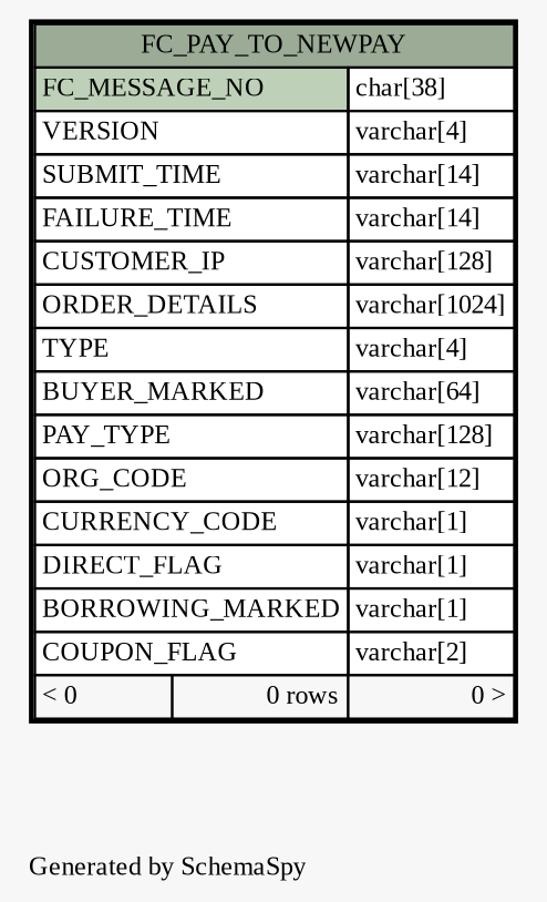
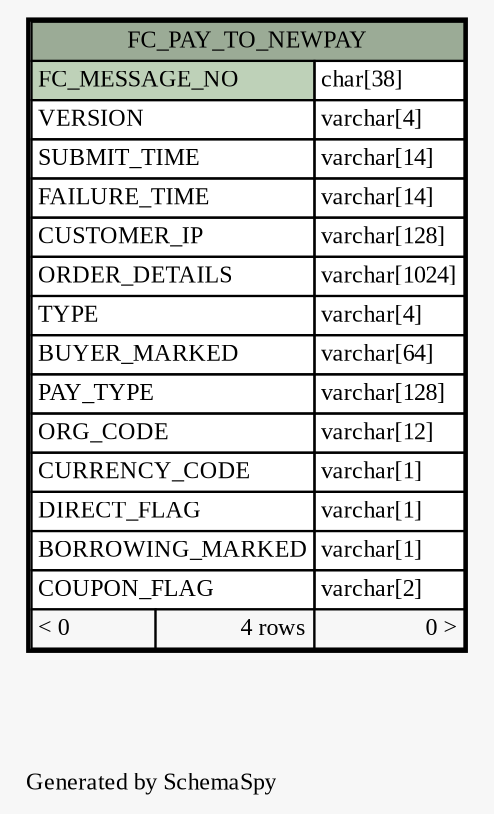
  digraph {
    bgcolor="#f7f7f7"
    fontname="Liberation Serif"
    fontsize=11
    label="\nGenerated by SchemaSpy"
    labeljust=l
    nodesep=0.18
    rankdir=RL
    ranksep=0.46
-   n1 [fontname="Liberation Serif" fontsize=11 label=<     <TABLE BORDER="2" CELLBORDER="1" CELLSPACING="0" BGCOLOR="#ffffff">       <TR><TD COLSPAN="3" BGCOLOR="#9bab96" ALIGN="CENTER">FC_PAY_TO_NEWPAY</TD></TR>       <TR><TD PORT="FC_MESSAGE_NO" COLSPAN="2" BGCOLOR="#bed1b8" ALIGN="LEFT">FC_MESSAGE_NO</TD><TD PORT="FC_MESSAGE_NO.type" ALIGN="LEFT">char[38]</TD></TR>       <TR><TD PORT="VERSION" COLSPAN="2" ALIGN="LEFT">VERSION</TD><TD PORT="VERSION.type" ALIGN="LEFT">varchar[4]</TD></TR>       <TR><TD PORT="SUBMIT_TIME" COLSPAN="2" ALIGN="LEFT">SUBMIT_TIME</TD><TD PORT="SUBMIT_TIME.type" ALIGN="LEFT">varchar[14]</TD></TR>       <TR><TD PORT="FAILURE_TIME" COLSPAN="2" ALIGN="LEFT">FAILURE_TIME</TD><TD PORT="FAILURE_TIME.type" ALIGN="LEFT">varchar[14]</TD></TR>       <TR><TD PORT="CUSTOMER_IP" COLSPAN="2" ALIGN="LEFT">CUSTOMER_IP</TD><TD PORT="CUSTOMER_IP.type" ALIGN="LEFT">varchar[128]</TD></TR>       <TR><TD PORT="ORDER_DETAILS" COLSPAN="2" ALIGN="LEFT">ORDER_DETAILS</TD><TD PORT="ORDER_DETAILS.type" ALIGN="LEFT">varchar[1024]</TD></TR>       <TR><TD PORT="TYPE" COLSPAN="2" ALIGN="LEFT">TYPE</TD><TD PORT="TYPE.type" ALIGN="LEFT">varchar[4]</TD></TR>       <TR><TD PORT="BUYER_MARKED" COLSPAN="2" ALIGN="LEFT">BUYER_MARKED</TD><TD PORT="BUYER_MARKED.type" ALIGN="LEFT">varchar[64]</TD></TR>       <TR><TD PORT="PAY_TYPE" COLSPAN="2" ALIGN="LEFT">PAY_TYPE</TD><TD PORT="PAY_TYPE.type" ALIGN="LEFT">varchar[128]</TD></TR>       <TR><TD PORT="ORG_CODE" COLSPAN="2" ALIGN="LEFT">ORG_CODE</TD><TD PORT="ORG_CODE.type" ALIGN="LEFT">varchar[12]</TD></TR>       <TR><TD PORT="CURRENCY_CODE" COLSPAN="2" ALIGN="LEFT">CURRENCY_CODE</TD><TD PORT="CURRENCY_CODE.type" ALIGN="LEFT">varchar[1]</TD></TR>       <TR><TD PORT="DIRECT_FLAG" COLSPAN="2" ALIGN="LEFT">DIRECT_FLAG</TD><TD PORT="DIRECT_FLAG.type" ALIGN="LEFT">varchar[1]</TD></TR>       <TR><TD PORT="BORROWING_MARKED" COLSPAN="2" ALIGN="LEFT">BORROWING_MARKED</TD><TD PORT="BORROWING_MARKED.type" ALIGN="LEFT">varchar[1]</TD></TR>       <TR><TD PORT="COUPON_FLAG" COLSPAN="2" ALIGN="LEFT">COUPON_FLAG</TD><TD PORT="COUPON_FLAG.type" ALIGN="LEFT">varchar[2]</TD></TR>       <TR><TD ALIGN="LEFT" BGCOLOR="#f7f7f7">&lt; 0</TD><TD ALIGN="RIGHT" BGCOLOR="#f7f7f7">0 rows</TD><TD ALIGN="RIGHT" BGCOLOR="#f7f7f7">0 &gt;</TD></TR>     </TABLE>> shape=plaintext]
+   n1 [fontname="Liberation Serif" fontsize=11 label=<     <TABLE BORDER="2" CELLBORDER="1" CELLSPACING="0" BGCOLOR="#ffffff">       <TR><TD COLSPAN="3" BGCOLOR="#9bab96" ALIGN="CENTER">FC_PAY_TO_NEWPAY</TD></TR>       <TR><TD PORT="FC_MESSAGE_NO" COLSPAN="2" BGCOLOR="#bed1b8" ALIGN="LEFT">FC_MESSAGE_NO</TD><TD PORT="FC_MESSAGE_NO.type" ALIGN="LEFT">char[38]</TD></TR>       <TR><TD PORT="VERSION" COLSPAN="2" ALIGN="LEFT">VERSION</TD><TD PORT="VERSION.type" ALIGN="LEFT">varchar[4]</TD></TR>       <TR><TD PORT="SUBMIT_TIME" COLSPAN="2" ALIGN="LEFT">SUBMIT_TIME</TD><TD PORT="SUBMIT_TIME.type" ALIGN="LEFT">varchar[14]</TD></TR>       <TR><TD PORT="FAILURE_TIME" COLSPAN="2" ALIGN="LEFT">FAILURE_TIME</TD><TD PORT="FAILURE_TIME.type" ALIGN="LEFT">varchar[14]</TD></TR>       <TR><TD PORT="CUSTOMER_IP" COLSPAN="2" ALIGN="LEFT">CUSTOMER_IP</TD><TD PORT="CUSTOMER_IP.type" ALIGN="LEFT">varchar[128]</TD></TR>       <TR><TD PORT="ORDER_DETAILS" COLSPAN="2" ALIGN="LEFT">ORDER_DETAILS</TD><TD PORT="ORDER_DETAILS.type" ALIGN="LEFT">varchar[1024]</TD></TR>       <TR><TD PORT="TYPE" COLSPAN="2" ALIGN="LEFT">TYPE</TD><TD PORT="TYPE.type" ALIGN="LEFT">varchar[4]</TD></TR>       <TR><TD PORT="BUYER_MARKED" COLSPAN="2" ALIGN="LEFT">BUYER_MARKED</TD><TD PORT="BUYER_MARKED.type" ALIGN="LEFT">varchar[64]</TD></TR>       <TR><TD PORT="PAY_TYPE" COLSPAN="2" ALIGN="LEFT">PAY_TYPE</TD><TD PORT="PAY_TYPE.type" ALIGN="LEFT">varchar[128]</TD></TR>       <TR><TD PORT="ORG_CODE" COLSPAN="2" ALIGN="LEFT">ORG_CODE</TD><TD PORT="ORG_CODE.type" ALIGN="LEFT">varchar[12]</TD></TR>       <TR><TD PORT="CURRENCY_CODE" COLSPAN="2" ALIGN="LEFT">CURRENCY_CODE</TD><TD PORT="CURRENCY_CODE.type" ALIGN="LEFT">varchar[1]</TD></TR>       <TR><TD PORT="DIRECT_FLAG" COLSPAN="2" ALIGN="LEFT">DIRECT_FLAG</TD><TD PORT="DIRECT_FLAG.type" ALIGN="LEFT">varchar[1]</TD></TR>       <TR><TD PORT="BORROWING_MARKED" COLSPAN="2" ALIGN="LEFT">BORROWING_MARKED</TD><TD PORT="BORROWING_MARKED.type" ALIGN="LEFT">varchar[1]</TD></TR>       <TR><TD PORT="COUPON_FLAG" COLSPAN="2" ALIGN="LEFT">COUPON_FLAG</TD><TD PORT="COUPON_FLAG.type" ALIGN="LEFT">varchar[2]</TD></TR>       <TR><TD ALIGN="LEFT" BGCOLOR="#f7f7f7">&lt; 0</TD><TD ALIGN="RIGHT" BGCOLOR="#f7f7f7">4 rows</TD><TD ALIGN="RIGHT" BGCOLOR="#f7f7f7">0 &gt;</TD></TR>     </TABLE>> shape=plaintext]
  }
